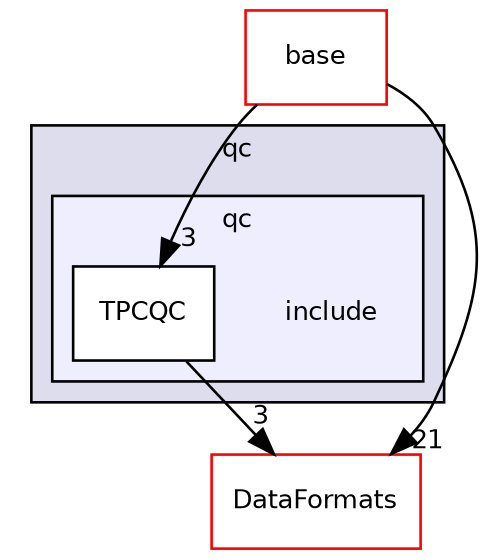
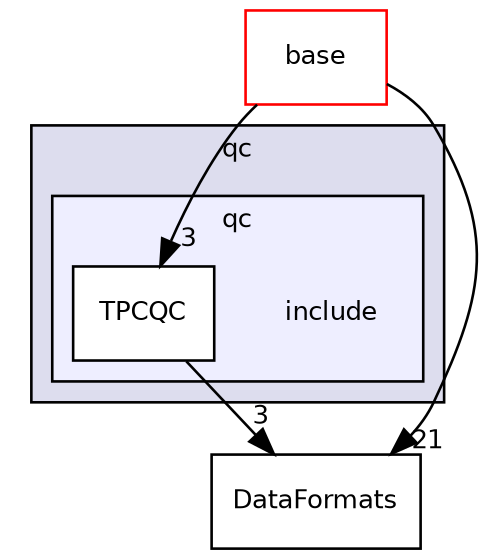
  digraph {
    compound=true
    node [fontname=Helvetica fontsize=10 shape=box color=red]
    edge [headlabel=3 labeldistance=1.5 labelfontname=Helvetica labelfontsize=10]
    n1 [label=include shape=plaintext color=""]
    n2 [color=black fillcolor=white label=TPCQC style=filled]
-   n3 [label=DataFormats]
+   n3 [color=black label=DataFormats]
    n4 [label=base]
    subgraph cluster_1 {
      bgcolor="#ddddee"
      fontname=Helvetica
      fontsize=10
      label=qc
      pencolor=black
      subgraph cluster_2 {
        bgcolor="#eeeeff"
        fontname=Helvetica
        fontsize=10
        label=qc
        pencolor=black
        n1
        n2
      }
    }
    n2 -> n3
    n4 -> n2
    n4 -> n3 [headlabel=21]
  }
